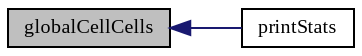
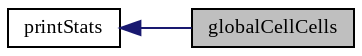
  digraph {
    rankdir=LR
    fontname="Liberation Serif"
    node [color=black fontname="Liberation Serif" fontsize=10 shape=record]
    n1 [fillcolor=grey75 fontcolor=black height=0.2 label=globalCellCells style=filled width=0.4]
    n2 [height=0.2 label=printStats width=0.4]
-   n1 -> n2 [color=midnightblue dir=back fontname="Liberation Serif" fontsize=10 labelfontname=Helvetica labelfontsize=10 style=solid]
+   n2 -> n1 [color=midnightblue dir=back fontname="Liberation Serif" fontsize=10 labelfontname=Helvetica labelfontsize=10 style=solid]
  }
